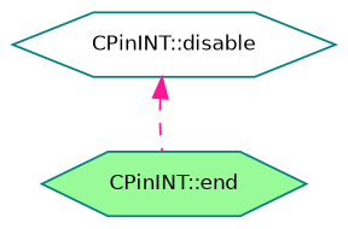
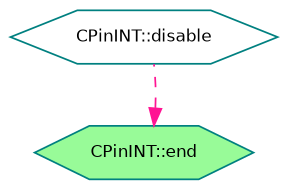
  digraph {
    rankdir=TB
    node [color=teal fontname=Helvetica fontsize=10 shape=hexagon style=filled]
    n1 [fillcolor=white fontcolor=black height=0.2 label="CPinINT::disable" width=0.4]
    n2 [fillcolor=palegreen height=0.2 label="CPinINT::end" width=0.4]
-   n1 -> n2 [color=deeppink dir=back fontname=Helvetica fontsize=10 labelfontname=Helvetica labelfontsize=10 style=dashed]
+   n2 -> n1 [color=deeppink dir=back fontname=Helvetica fontsize=10 labelfontname=Helvetica labelfontsize=10 style=dashed]
  }
